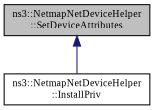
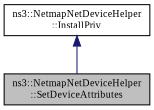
  digraph {
    rankdir=TB
    fontname="Liberation Serif"
    node [color=black fontname="Liberation Serif" fontsize=10 shape=record style=filled]
    n1 [fillcolor=grey75 fontcolor=black height=0.2 label="ns3::NetmapNetDeviceHelper\l::SetDeviceAttributes" width=0.4]
    n2 [fillcolor=white height=0.2 label="ns3::NetmapNetDeviceHelper\l::InstallPriv" width=0.4]
-   n1 -> n2 [color=midnightblue dir=back fontname="Liberation Serif" fontsize=10 labelfontname=Helvetica labelfontsize=10 style=solid]
+   n2 -> n1 [color=midnightblue dir=back fontname="Liberation Serif" fontsize=10 labelfontname=Helvetica labelfontsize=10 style=solid]
  }
